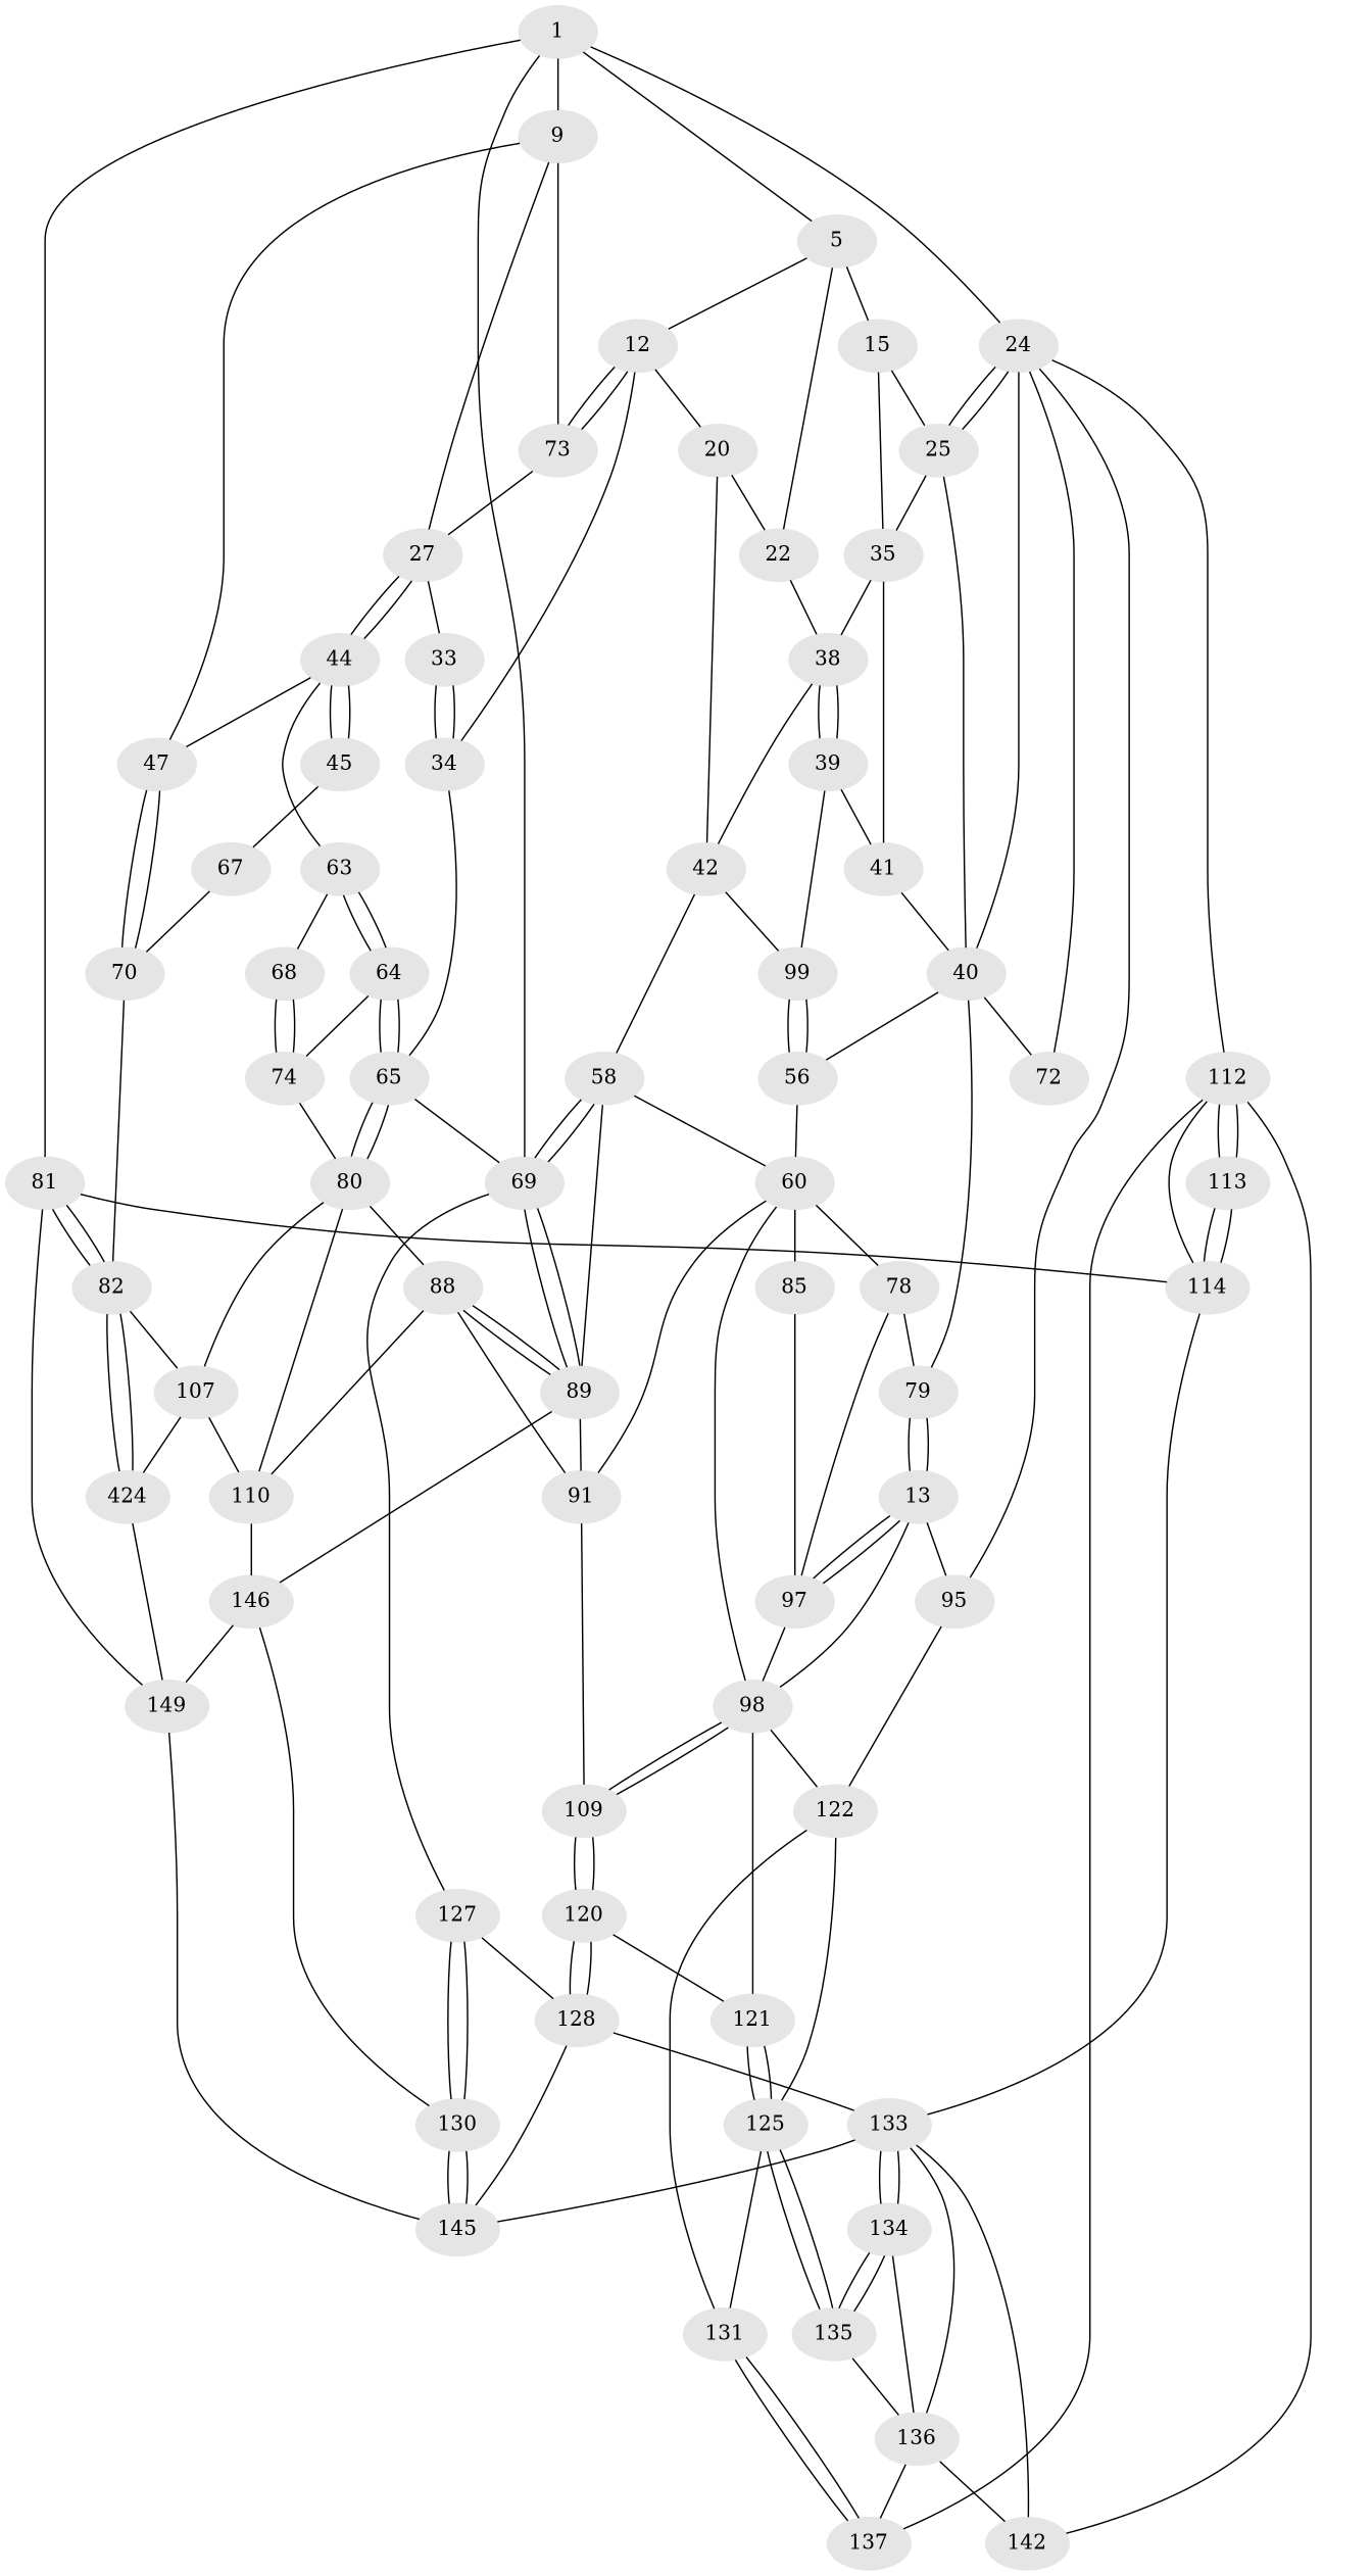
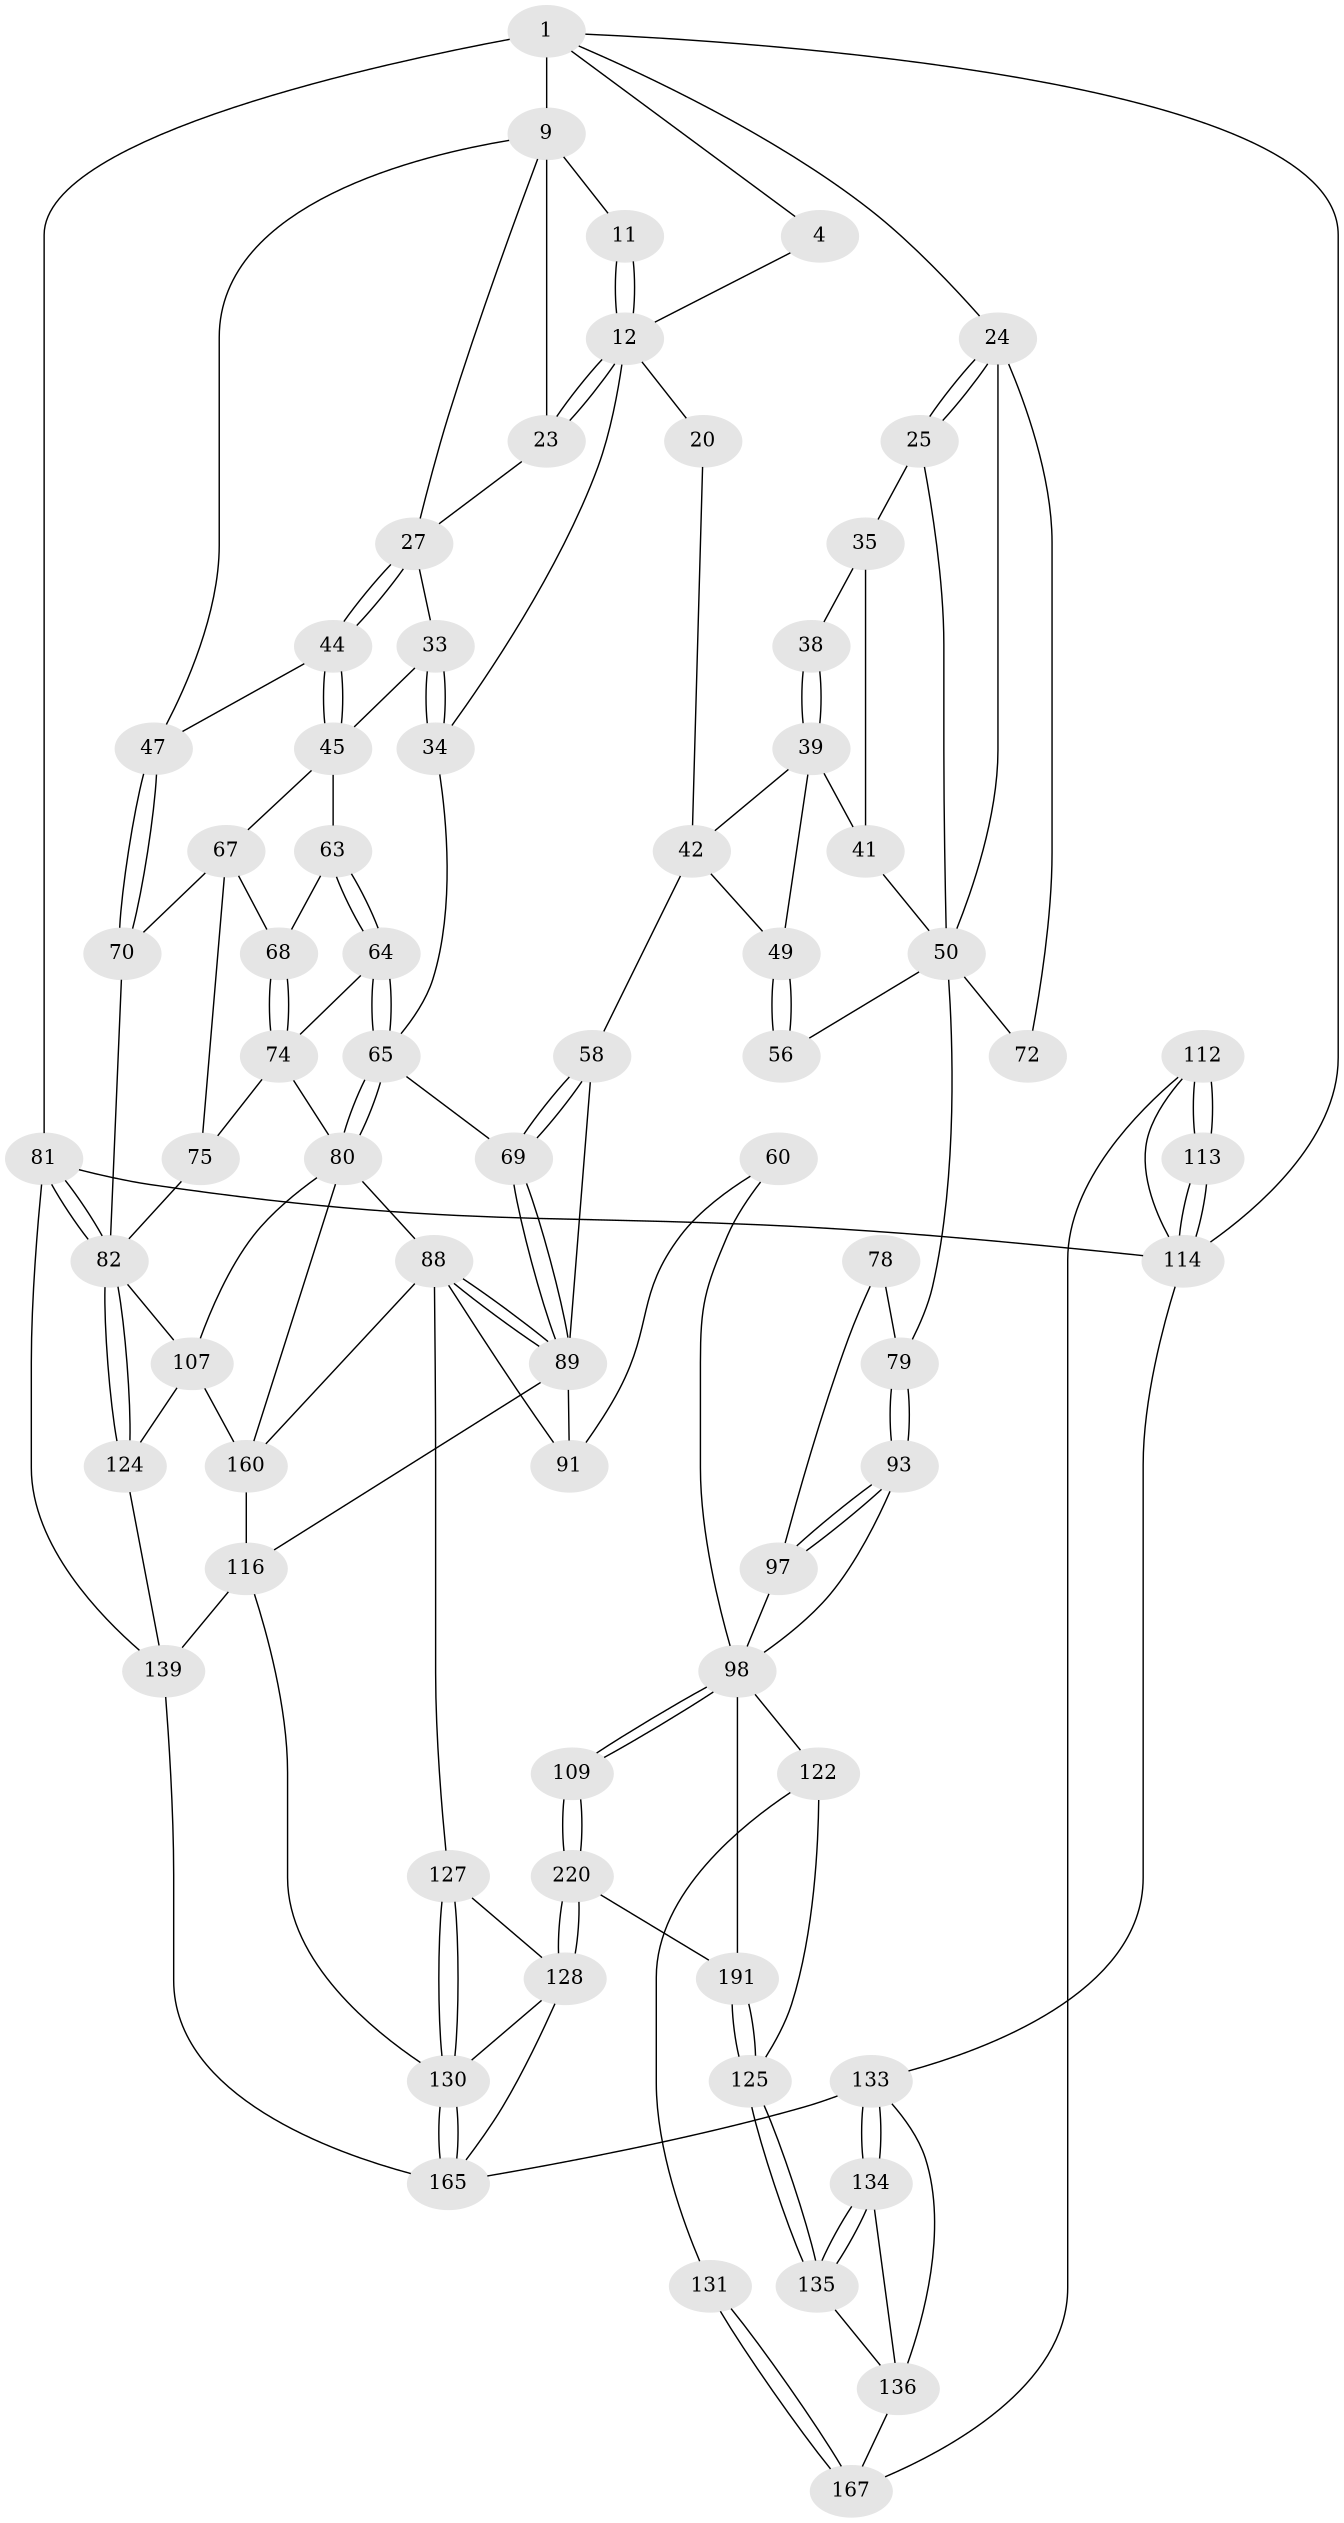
  graph {
    node [color=gray90 style=filled]
    1 [super="+2"]
-   4 [super="+5" label=5]
+   4 [super="+5"]
    9 [super="+10+26"]
    24 [super="+52"]
    81
    114 [super="+115"]
    12 [super="+13"]
-   15 [super="+16"]
-   22
-   23 [label=73]
+   11
+   23
    27 [super="+28"]
    47
    25 [super="+30"]
-   50 [super="+53+51" label=40]
+   50 [super="+53+51"]
    72
-   95
    112 [super="+138"]
    82 [super="+83"]
-   139 [super="+150" label=149]
+   139 [super="+150"]
    133 [super="+144"]
    20 [super="+21+32"]
    34
    35 [super="+36"]
    38
    33
    44 [super="+48"]
    70
    42 [super="+43+55"]
    65 [super="+66"]
    41
-   49 [label=99]
+   49
    58 [super="+59"]
    39 [super="+40"]
    56
    79
    122 [super="+123"]
    113
-   137
-   142
+   137 [label=167]
    45 [super="+54+46"]
    63
    67 [super="+71"]
    69
    80 [super="+87"]
    60 [super="+84+61"]
    89 [super="+90"]
    64
    68
+   75
    78
-   85 [super="+86"]
    91 [super="+105"]
    98 [super="+99"]
-   116 [super="+117" label=146]
+   116 [super="+117"]
    97
    109
-   121
+   121 [label=191]
    74 [super="+76"]
    88 [super="+102"]
    107 [super="+118"]
-   110 [super="+111+119"]
-   124 [label=424]
-   93 [super="+94" label=13]
+   110 [super="+111+119" label=160]
+   124
+   93 [super="+94"]
    127
-   145 [super="+146"]
+   145 [super="+146" label=165]
    130
    128 [super="+132"]
-   120
+   120 [label=220]
    125 [super="+126"]
    131
    134
    136 [super="+140"]
    135
    1 -- 4
    1 -- 9 [weight=2]
    1 -- 24
    1 -- 81
-   1 -- 69
+   1 -- 114
    4 -- 12
-   4 -- 15 [weight=3]
-   4 -- 22
+   9 -- 11
    9 -- 23
    9 -- 27
    9 -- 47
    24 -- 25
    24 -- 25
    24 -- 50
    24 -- 72
-   24 -- 95
-   24 -- 112
    81 -- 114
    81 -- 82
    81 -- 82
    81 -- 139
    114 -- 133
    12 -- 23
    12 -- 23
    12 -- 20 [weight=2]
    12 -- 34
-   15 -- 25 [weight=2]
-   15 -- 35
-   22 -- 38
+   11 -- 12
+   11 -- 12
    23 -- 27
    27 -- 33
    27 -- 44
    27 -- 44
    47 -- 70
    47 -- 70
    25 -- 50
    25 -- 35
    50 -- 72
    50 -- 56
    50 -- 79
-   95 -- 122
    112 -- 114
    112 -- 113 [weight=2]
    112 -- 113
    112 -- 137
-   112 -- 142
    82 -- 107
    82 -- 124
    82 -- 124
    139 -- 145
-   133 -- 142
    133 -- 145
    133 -- 134
    133 -- 134
    133 -- 136
-   20 -- 22
    20 -- 42 [weight=2]
    34 -- 65
    35 -- 38
    35 -- 41
    38 -- 39
    38 -- 39
    33 -- 34
    33 -- 34
+   33 -- 45
    44 -- 47
    44 -- 45 [weight=2]
    44 -- 45
    70 -- 82
    42 -- 49
    42 -- 58
    65 -- 69
    65 -- 80
    65 -- 80
    41 -- 50
    49 -- 56
    49 -- 56
    58 -- 69
    58 -- 69
-   58 -- 60
    58 -- 89
-   38 -- 42
+   39 -- 42
    39 -- 41
    39 -- 49
-   56 -- 60
    79 -- 93
    79 -- 93
    122 -- 125
    122 -- 131
    113 -- 114
    113 -- 114
-   44 -- 63
+   45 -- 63
    45 -- 67
    63 -- 64
    63 -- 64
    63 -- 68
    67 -- 70
+   67 -- 68
+   67 -- 75
    69 -- 89
    69 -- 89
    80 -- 88
    80 -- 107
    80 -- 110
-   60 -- 78
-   60 -- 85 [weight=2]
    60 -- 91
    60 -- 98
    89 -- 91
    89 -- 116
    64 -- 65
    64 -- 65
    64 -- 74
    68 -- 74
    68 -- 74
+   75 -- 82
    78 -- 79
    78 -- 97
-   85 -- 97
-   91 -- 109
    98 -- 122
    98 -- 109
    98 -- 109
    98 -- 121
    116 -- 139
    116 -- 130
    97 -- 98
    109 -- 120
    109 -- 120
    121 -- 125
    121 -- 125
    74 -- 80
+   74 -- 75
    88 -- 89
    88 -- 89
    88 -- 91
    88 -- 110
-   69 -- 127
+   88 -- 127
    107 -- 110
    107 -- 124
    110 -- 116 [weight=2]
    124 -- 139
-   93 -- 95
    93 -- 98
    93 -- 97
    93 -- 97
    127 -- 130
    127 -- 130
    127 -- 128
    130 -- 145
    130 -- 145
-   128 -- 133
+   128 -- 130
    128 -- 145
    120 -- 121
    120 -- 128
    120 -- 128
-   125 -- 131
    125 -- 135
    125 -- 135
    131 -- 137
    131 -- 137
    134 -- 136
    134 -- 135
    134 -- 135
    136 -- 137
-   136 -- 142
    135 -- 136
  }
